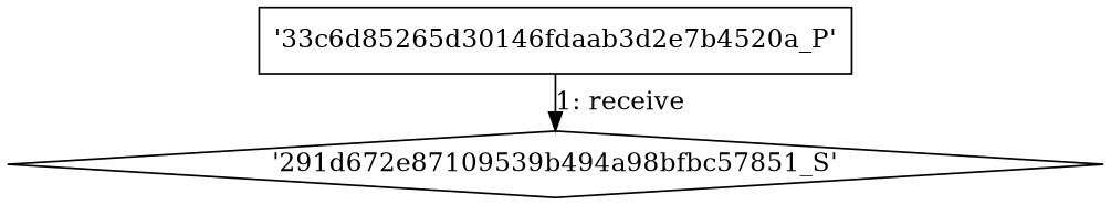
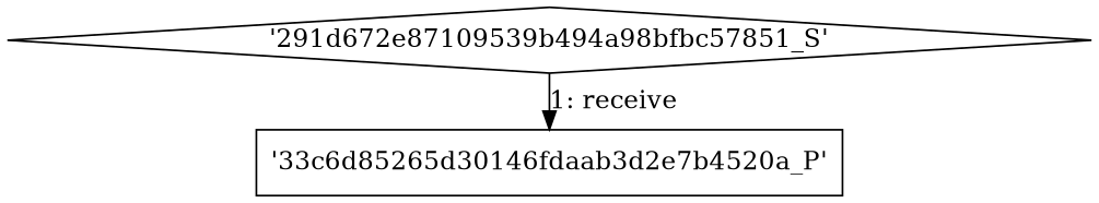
  digraph {
    engine=neato
    fixedsize=false
    fontsize=10
    nodesep=0.3
    rankdir=TB
    ranksep=0
    splines=true
    "'33c6d85265d30146fdaab3d2e7b4520a_P'" [node_type=Process shape=box]
    "'291d672e87109539b494a98bfbc57851_S'" [node_type=Socket shape=diamond]
-   "'33c6d85265d30146fdaab3d2e7b4520a_P'" -> "'291d672e87109539b494a98bfbc57851_S'" [label="1: receive"]
+   "'291d672e87109539b494a98bfbc57851_S'" -> "'33c6d85265d30146fdaab3d2e7b4520a_P'" [label="1: receive"]
  }
